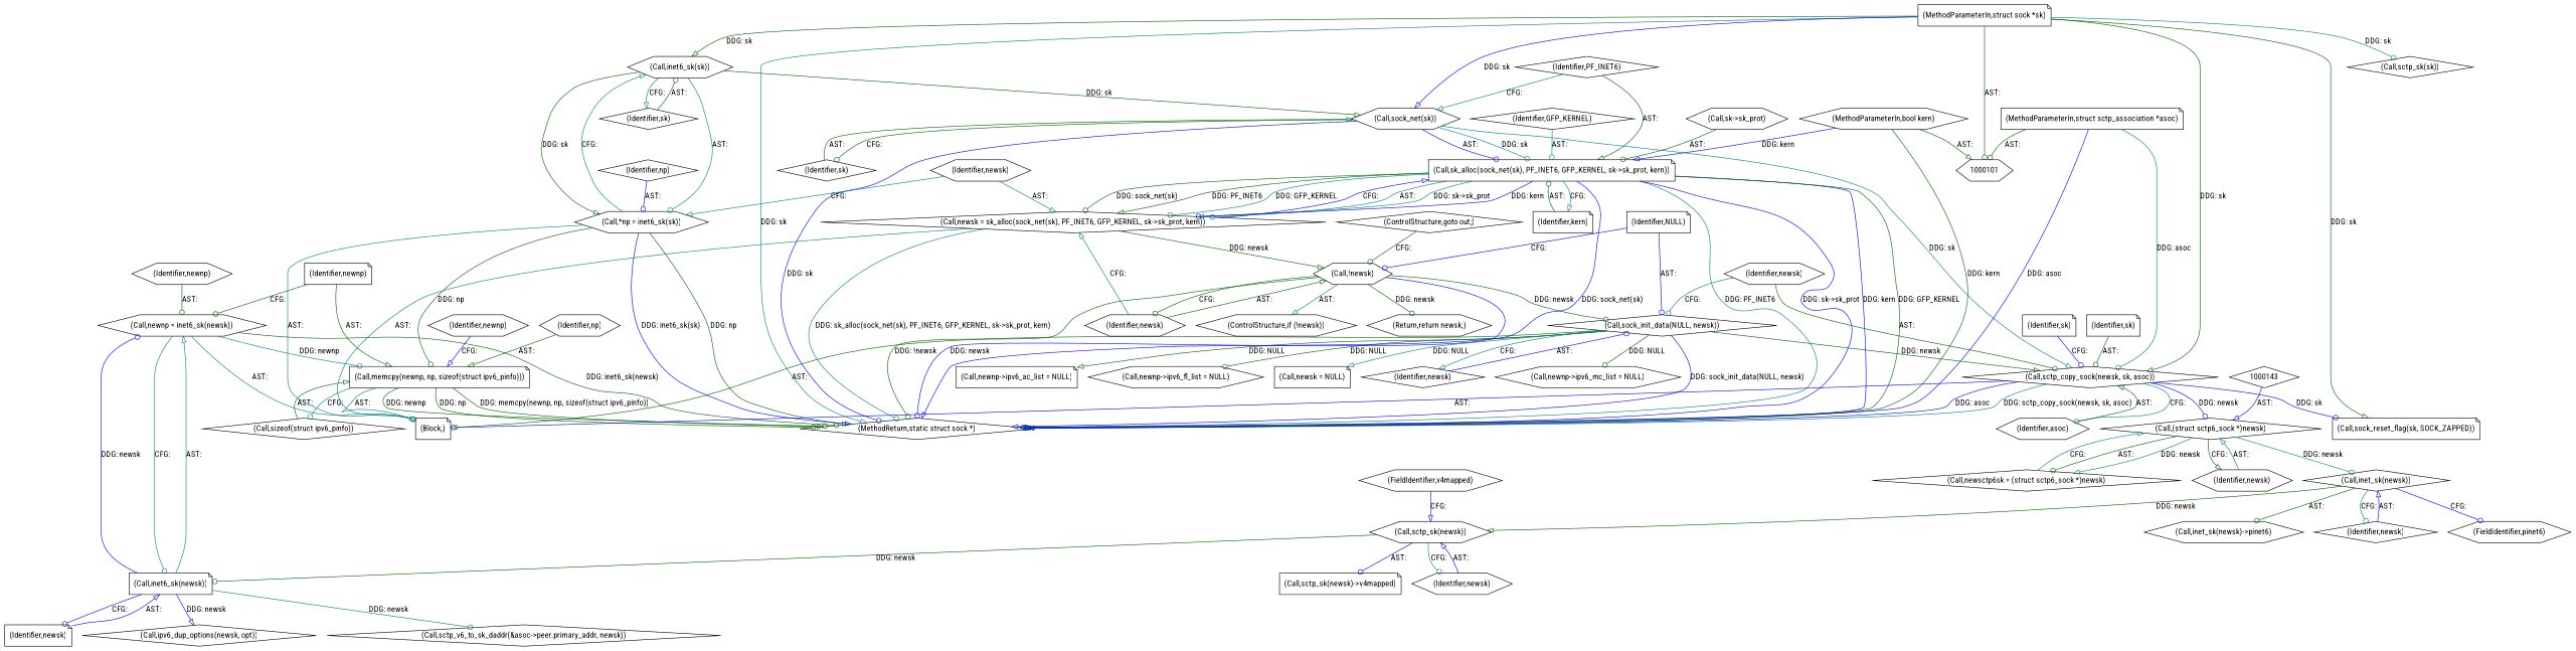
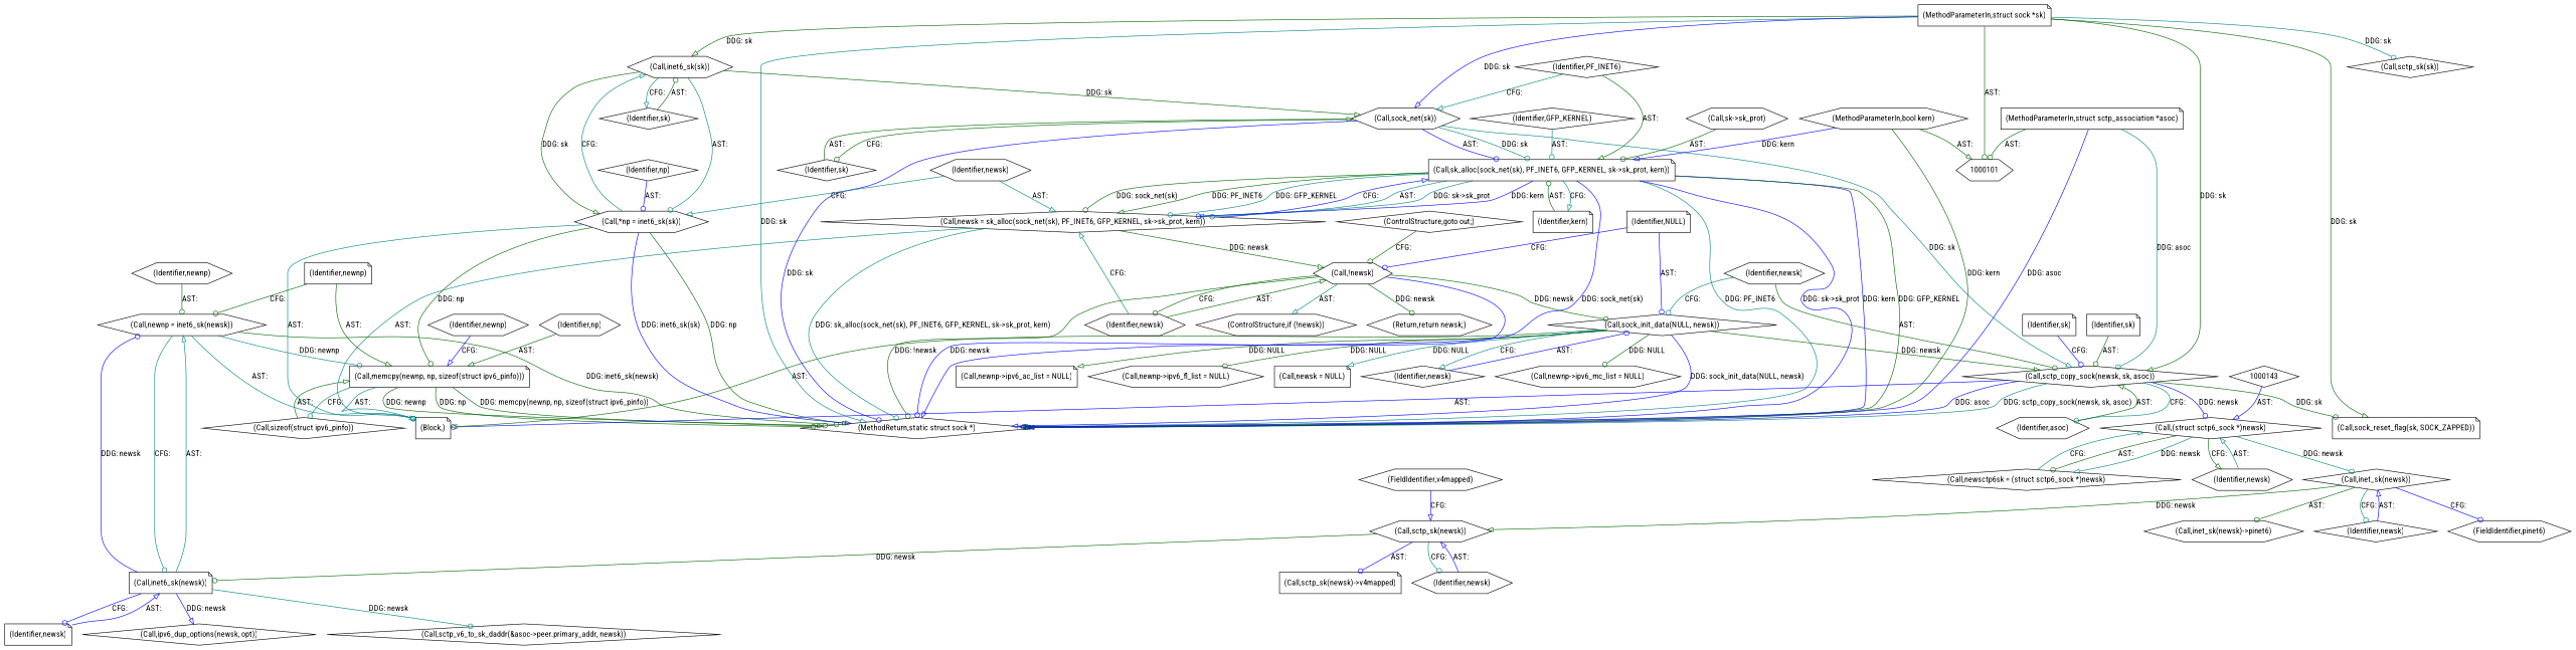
  digraph {
    fontname="Roboto Condensed"
    node [fontname="Roboto Condensed" shape=hexagon]
    edge [arrowhead=odot color=darkgreen fontname="Roboto Condensed"]
    n1 [label="(Call,memcpy(newnp, np, sizeof(struct ipv6_pinfo)))" shape=note]
    n2 [label="(Block,)" shape=note]
    n3 [label="(MethodReturn,static struct sock *)" shape=diamond]
    n4 [label="(Call,sizeof(struct ipv6_pinfo))" shape=diamond]
    n5 [label="(Call,newnp = inet6_sk(newsk))"]
    n6 [label="(Call,inet6_sk(newsk))" shape=note]
    n7 [label="(Identifier,newsk)" shape=note]
    n8 [label="(Call,ipv6_dup_options(newsk, opt))" shape=diamond]
    n9 [label="(Call,sctp_v6_to_sk_daddr(&asoc->peer.primary_addr, newsk))" shape=diamond]
    n10 [label="(Call,sctp_sk(newsk))"]
    n11 [label="(Call,sctp_sk(newsk)->v4mapped)" shape=note]
    n12 [label="(Identifier,newsk)"]
    n13 [label="(Call,inet_sk(newsk))" shape=diamond]
    n14 [label="(Call,inet_sk(newsk)->pinet6)"]
    n15 [label="(Identifier,newsk)" shape=diamond]
    n16 [label="(FieldIdentifier,pinet6)"]
    n17 [label="(Call,(struct sctp6_sock *)newsk)" shape=diamond]
    n18 [label="(Call,newsctp6sk = (struct sctp6_sock *)newsk)" shape=diamond]
    n19 [label="(Identifier,newsk)"]
    n20 [label="(Call,sctp_copy_sock(newsk, sk, asoc))" shape=diamond]
    n21 [label="(Call,sock_reset_flag(sk, SOCK_ZAPPED))" shape=note]
    n22 [label="(Identifier,asoc)"]
    n23 [label="(Call,sock_init_data(NULL, newsk))" shape=diamond]
    n24 [label="(Call,newnp->ipv6_ac_list = NULL)" shape=note]
    n25 [label="(Call,newnp->ipv6_fl_list = NULL)"]
    n26 [label="(Call,newsk = NULL)" shape=note]
    n27 [label="(Identifier,newsk)" shape=diamond]
    n28 [label="(Call,newnp->ipv6_mc_list = NULL)"]
    n29 [label="(Call,!newsk)"]
    n30 [label="(Identifier,newsk)"]
    n31 [label="(Return,return newsk;)"]
    n32 [label="(ControlStructure,if (!newsk))"]
    n33 [label="(Call,newsk = sk_alloc(sock_net(sk), PF_INET6, GFP_KERNEL, sk->sk_prot, kern))" shape=diamond]
    n34 [label="(Call,sk_alloc(sock_net(sk), PF_INET6, GFP_KERNEL, sk->sk_prot, kern))" shape=note]
    n35 [label="(Identifier,kern)" shape=note]
    n36 [label="(Call,sock_net(sk))"]
    n37 [label="(Identifier,sk)" shape=diamond]
    n38 [label="(Call,inet6_sk(sk))"]
    n39 [label="(Call,*np = inet6_sk(sk))"]
    n40 [label="(Identifier,sk)" shape=diamond]
    n41 [label="(MethodParameterIn,struct sock *sk)" shape=note]
    n42 [label="(Call,sctp_sk(sk))" shape=diamond]
    1000101
    n44 [label="(MethodParameterIn,bool kern)"]
    n45 [label="(MethodParameterIn,struct sctp_association *asoc)" shape=note]
    n46 [label="(Identifier,newsk)"]
    n47 [label="(Identifier,newnp)" shape=note]
    n48 [label="(Identifier,newsk)"]
    n49 [label="(Identifier,newnp)"]
    n50 [label="(Identifier,newnp)"]
    n51 [label="(Identifier,PF_INET6)" shape=diamond]
    n52 [label="(Identifier,np)" shape=diamond]
    n53 [label="(ControlStructure,goto out;)" shape=diamond]
    n54 [label="(Identifier,sk)" shape=note]
    n55 [label="(Identifier,sk)" shape=note]
    n56 [label="(Identifier,GFP_KERNEL)" shape=diamond]
    n57 [label="(FieldIdentifier,v4mapped)"]
    n58 [label="(Call,sk->sk_prot)"]
    n59 [label="(Identifier,NULL)" shape=note]
    n60 [label="(Identifier,np)"]
    1000143 [shape=diamond]
    n1 -> n2 [color=teal label="AST: "]
    n1 -> n3 [label="DDG: newnp"]
    n1 -> n3 [label="DDG: np"]
    n1 -> n3 [arrowhead=onormal label="DDG: memcpy(newnp, np, sizeof(struct ipv6_pinfo))"]
    n1 -> n4 [color=teal label="CFG: "]
    n4 -> n1 [arrowhead=onormal label="AST: "]
    n5 -> n1 [color=teal label="DDG: newnp"]
    n5 -> n2 [arrowhead=onormal color=teal label="AST: "]
    n5 -> n3 [label="DDG: inet6_sk(newsk)"]
    n5 -> n6 [color=teal label="CFG: "]
    n6 -> n5 [arrowhead=onormal color=teal label="AST: "]
    n6 -> n5 [color=blue label="DDG: newsk"]
    n6 -> n7 [color=blue label="CFG: "]
    n6 -> n8 [arrowhead=onormal color=blue label="DDG: newsk"]
    n6 -> n9 [color=teal label="DDG: newsk"]
    n7 -> n6 [arrowhead=onormal color=blue label="AST: "]
    n10 -> n6 [label="DDG: newsk"]
    n10 -> n11 [color=blue label="AST: "]
    n10 -> n12 [color=teal label="CFG: "]
    n12 -> n10 [arrowhead=onormal color=blue label="AST: "]
    n13 -> n10 [arrowhead=onormal label="DDG: newsk"]
    n13 -> n14 [label="AST: "]
    n13 -> n15 [color=teal label="CFG: "]
    n13 -> n16 [color=blue label="CFG: "]
    n15 -> n13 [arrowhead=onormal color=blue label="AST: "]
    n17 -> n13 [color=teal label="DDG: newsk"]
    n17 -> n18 [label="AST: "]
    n17 -> n18 [arrowhead=onormal color=teal label="DDG: newsk"]
    n17 -> n19 [arrowhead=onormal label="CFG: "]
    n18 -> n17 [arrowhead=onormal color=teal label="CFG: "]
    n19 -> n17 [arrowhead=onormal color=teal label="AST: "]
    n20 -> n2 [color=blue label="AST: "]
    n20 -> n3 [color=teal label="DDG: sctp_copy_sock(newsk, sk, asoc)"]
    n20 -> n3 [arrowhead=onormal color=blue label="DDG: asoc"]
    n20 -> n17 [color=blue label="DDG: newsk"]
-   n20 -> n21 [color=blue label="DDG: sk"]
+   n20 -> n21 [label="DDG: sk"]
    n20 -> n22 [color=teal label="CFG: "]
    n22 -> n20 [arrowhead=onormal label="AST: "]
    n23 -> n2 [arrowhead=onormal label="AST: "]
    n23 -> n3 [arrowhead=onormal color=blue label="DDG: sock_init_data(NULL, newsk)"]
    n23 -> n20 [arrowhead=onormal label="DDG: newsk"]
    n23 -> n24 [arrowhead=onormal label="DDG: NULL"]
    n23 -> n25 [label="DDG: NULL"]
    n23 -> n26 [arrowhead=onormal color=teal label="DDG: NULL"]
    n23 -> n27 [arrowhead=onormal color=teal label="CFG: "]
    n23 -> n28 [label="DDG: NULL"]
    n27 -> n23 [color=blue label="AST: "]
    n29 -> n3 [label="DDG: !newsk"]
    n29 -> n3 [color=blue label="DDG: newsk"]
    n29 -> n23 [label="DDG: newsk"]
    n29 -> n30 [label="CFG: "]
    n29 -> n31 [label="DDG: newsk"]
    n29 -> n32 [arrowhead=onormal color=teal label="AST: "]
    n30 -> n29 [arrowhead=onormal label="AST: "]
    n30 -> n33 [arrowhead=onormal color=teal label="CFG: "]
    n33 -> n2 [color=teal label="AST: "]
    n33 -> n3 [color=teal label="DDG: sk_alloc(sock_net(sk), PF_INET6, GFP_KERNEL, sk->sk_prot, kern)"]
    n33 -> n29 [arrowhead=onormal label="DDG: newsk"]
    n33 -> n34 [arrowhead=onormal color=blue label="CFG: "]
    n34 -> n3 [color=blue label="DDG: kern"]
    n34 -> n3 [label="DDG: GFP_KERNEL"]
    n34 -> n3 [arrowhead=onormal color=blue label="DDG: sock_net(sk)"]
    n34 -> n3 [arrowhead=onormal color=teal label="DDG: PF_INET6"]
    n34 -> n3 [arrowhead=onormal color=blue label="DDG: sk->sk_prot"]
    n34 -> n33 [color=teal label="AST: "]
    n34 -> n33 [arrowhead=onormal color=teal label="DDG: sk->sk_prot"]
    n34 -> n33 [color=blue label="DDG: kern"]
    n34 -> n33 [label="DDG: sock_net(sk)"]
    n34 -> n33 [arrowhead=onormal label="DDG: PF_INET6"]
    n34 -> n33 [color=teal label="DDG: GFP_KERNEL"]
    n34 -> n35 [arrowhead=onormal color=teal label="CFG: "]
    n35 -> n34 [label="AST: "]
    n36 -> n3 [color=blue label="DDG: sk"]
    n36 -> n20 [arrowhead=onormal color=teal label="DDG: sk"]
    n36 -> n34 [color=blue label="AST: "]
    n36 -> n34 [color=teal label="DDG: sk"]
    n36 -> n37 [label="CFG: "]
    n37 -> n36 [arrowhead=onormal label="AST: "]
    n38 -> n36 [arrowhead=onormal label="DDG: sk"]
    n38 -> n39 [color=teal label="AST: "]
    n38 -> n39 [arrowhead=onormal label="DDG: sk"]
    n38 -> n40 [arrowhead=onormal color=teal label="CFG: "]
    n39 -> n1 [label="DDG: np"]
    n39 -> n2 [color=teal label="AST: "]
    n39 -> n3 [arrowhead=onormal label="DDG: np"]
    n39 -> n3 [arrowhead=onormal color=blue label="DDG: inet6_sk(sk)"]
    n39 -> n38 [arrowhead=onormal color=teal label="CFG: "]
    n40 -> n38 [label="AST: "]
    n41 -> n3 [arrowhead=onormal color=teal label="DDG: sk"]
    n41 -> n20 [arrowhead=onormal label="DDG: sk"]
    n41 -> n21 [arrowhead=onormal label="DDG: sk"]
    n41 -> n36 [arrowhead=onormal color=blue label="DDG: sk"]
    n41 -> n38 [arrowhead=onormal label="DDG: sk"]
    n41 -> n42 [color=teal label="DDG: sk"]
    n41 -> 1000101 [label="AST: "]
    n44 -> n3 [label="DDG: kern"]
    n44 -> n34 [arrowhead=onormal color=blue label="DDG: kern"]
    n44 -> 1000101 [arrowhead=onormal label="AST: "]
    n45 -> n3 [arrowhead=onormal color=blue label="DDG: asoc"]
    n45 -> n20 [color=teal label="DDG: asoc"]
    n45 -> 1000101 [label="AST: "]
    n46 -> n33 [arrowhead=onormal color=teal label="AST: "]
    n46 -> n39 [arrowhead=onormal color=teal label="CFG: "]
    n47 -> n1 [arrowhead=onormal label="AST: "]
    n47 -> n5 [label="CFG: "]
    n48 -> n20 [label="AST: "]
    n48 -> n23 [color=teal label="CFG: "]
    n49 -> n5 [label="AST: "]
    n50 -> n1 [arrowhead=onormal color=blue label="CFG: "]
    n51 -> n34 [arrowhead=onormal label="AST: "]
    n51 -> n36 [arrowhead=onormal color=teal label="CFG: "]
    n52 -> n39 [color=blue label="AST: "]
    n53 -> n29 [label="CFG: "]
    n54 -> n20 [color=blue label="CFG: "]
    n55 -> n20 [label="AST: "]
    n56 -> n34 [color=teal label="AST: "]
    n57 -> n10 [arrowhead=onormal color=blue label="CFG: "]
    n58 -> n34 [label="AST: "]
    n59 -> n23 [color=blue label="AST: "]
    n59 -> n29 [color=blue label="CFG: "]
    n60 -> n1 [arrowhead=onormal label="AST: "]
    1000143 -> n17 [arrowhead=onormal color=blue label="AST: "]
  }
